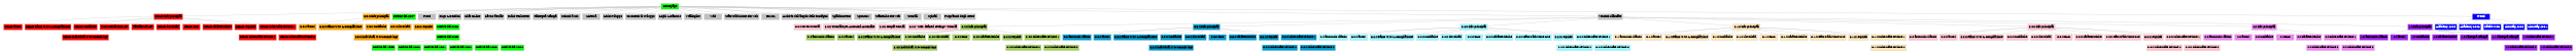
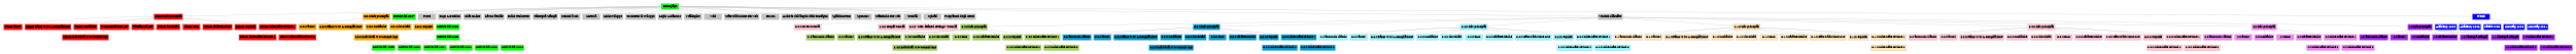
  digraph {
    fontname="DejaVu Serif"
    nodesep=0.1
    rankdir=TB
    ranksep=0.2
    node [color="#cccccc" fillcolor=gray fontname="DejaVu Serif" fontsize=8 margin=0.04 shape=box style=filled]
    edge [arrowhead=none color="#cccccc" fontname="DejaVu Serif"]
    n1 [fillcolor=red height=0.25 label="HEAD autori"]
    n2 [fillcolor=red height=0.25 label="HEAD info principali"]
    n3 [fillcolor=red height=0.25 label="HEAD Ramo SVN & Compilazione"]
    n4 [fillcolor=red height=0.25 label="HEAD modifiche"]
    n5 [fillcolor=red height=0.25 label="Documentazione API"]
    n6 [fillcolor=red height=0.25 label="Piattaforma API"]
    n7 [fillcolor=red height=0.25 label="HEAD download"]
    n8 [fillcolor=red height=0.25 label="HEAD FAQ"]
    n9 [fillcolor=red height=0.25 label="HEAD caratteristiche"]
    n10 [fillcolor=red height=0.25 label="HEAD requisiti"]
    n11 [fillcolor=red height=0.25 label="HEAD schermate sezione 1"]
    n12 [fillcolor=red height=0.25 label="HEAD individual SVN commit logs"]
    n13 [fillcolor=red height=0.25 label="HEAD schermate sezione 2"]
    n14 [fillcolor=red height=0.25 label="HEAD schermate sezione 3"]
    n15 [fillcolor=green height=0.25 label=Homepage]
    n16 [fillcolor=orange height=0.25 label="3.5.x info principali"]
    n17 [fillcolor=green height=0.25 label="Notizie del 2007"]
    n18 [height=0.25 label=Premi]
    n19 [height=0.25 label="Bugs & Desideri"]
    n20 [height=0.25 label="Chat on-line"]
    n21 [height=0.25 label="Lavoro attuale"]
    n22 [height=0.25 label="Indici TechNotes"]
    n23 [height=0.25 label="Rassegna Stampa"]
    n24 [height=0.25 label="Unisciti a noi!"]
    n25 [height=0.25 label=Licenza]
    n26 [height=0.25 label="Links sviluppo"]
    n27 [height=0.25 label="Strumenti di Sviluppo"]
    n28 [height=0.25 label="Loghi & Banners"]
    n29 [height=0.25 label=Mailinglist]
    n30 [height=0.25 label=Wiki]
    n31 [height=0.25 label="Stato traduzione sito Web"]
    n32 [height=0.25 label=Forum]
    n33 [height=0.25 label="Archivio dell\'angolo delle immagini"]
    n34 [height=0.25 label=Splashscreens]
    n35 [height=0.25 label=Sponsors]
    n36 [height=0.25 label="Statistiche sito Web"]
    n37 [height=0.25 label=tutoriali]
    n38 [height=0.25 label=Upload]
    n39 [height=0.25 label="Programmi degli utenti"]
    n40 [height=0.25 label="Versioni rilasciate"]
    n41 [fillcolor=blue fontcolor=white height=0.25 label=eventi]
    n42 [fillcolor=orange height=0.25 label="3.5.x autori"]
    n43 [fillcolor=orange height=0.25 label="3.5.x Ramo SVN & Compilazione"]
    n44 [fillcolor=orange height=0.25 label="3.5.x modifiche"]
    n45 [fillcolor=orange height=0.25 label="3.5.x download"]
    n46 [fillcolor=orange height=0.25 label="3.5.x requisiti"]
    n47 [fillcolor=green height=0.25 label="Notizie del 2006"]
    n48 [fillcolor=pink height=0.25 label="3.0.x KMDI tutorial"]
-   n49 [fillcolor=pink height=0.25 label="3.0.x Tutoriale per Autoconf/Automake"]
    n50 [fillcolor=pink height=0.25 label="3.0.x Qtopia tutorial"]
    n51 [fillcolor=pink height=0.25 label="3.0.x \"User defined settings\" Tutorial"]
    n52 [fillcolor=darkolivegreen3 height=0.25 label="3.4.x info principali"]
    n53 [fillcolor=deepskyblue3 height=0.25 label="3.3.x info principali"]
    n54 [fillcolor=cadetblue1 height=0.25 label="3.2.x info principali"]
    n55 [fillcolor=moccasin height=0.25 label="3.1.x info principali"]
    n56 [fillcolor=pink height=0.25 label="3.0.x info principali"]
    n57 [fillcolor=violet height=0.25 label="2.x info principali"]
    n58 [fillcolor=purple height=0.25 label="1.x info principali"]
    n59 [fillcolor=blue fontcolor=white height=0.25 label="Akademy 2004"]
    n60 [fillcolor=blue fontcolor=white height=0.25 label="Akademy 2006"]
    n61 [fillcolor=blue fontcolor=white height=0.25 label="Kastle 2003"]
    n62 [fillcolor=blue fontcolor=white height=0.25 label="Linuxtag 2000"]
    n63 [fillcolor=blue fontcolor=white height=0.25 label="Linuxtag 2001"]
    n64 [fillcolor=orange height=0.25 label="3.5.x individual SVN commit logs"]
    n65 [fillcolor=green height=0.25 label="Notizie del 1999"]
    n66 [fillcolor=green height=0.25 label="Notizie del 2005"]
    n67 [fillcolor=green height=0.25 label="Notizie del 2000"]
    n68 [fillcolor=green height=0.25 label="Notizie del 2001"]
    n69 [fillcolor=green height=0.25 label="Notizie del 2002"]
    n70 [fillcolor=green height=0.25 label="Notizie del 2003"]
    n71 [fillcolor=green height=0.25 label="Notizie del 2004"]
    n72 [fillcolor=darkolivegreen3 height=0.25 label="3.4 annuncio rilascio"]
    n73 [fillcolor=darkolivegreen3 height=0.25 label="3.4.x autori"]
    n74 [fillcolor=darkolivegreen3 height=0.25 label="3.4.x Ramo SVN & Compilazione"]
    n75 [fillcolor=darkolivegreen3 height=0.25 label="3.4.x modifiche"]
    n76 [fillcolor=darkolivegreen3 height=0.25 label="3.4.x download"]
    n77 [fillcolor=darkolivegreen3 height=0.25 label="3.4.x FAQ"]
    n78 [fillcolor=darkolivegreen3 height=0.25 label="3.4.x caratteristiche"]
    n79 [fillcolor=darkolivegreen3 height=0.25 label="3.4.x requisiti"]
    n80 [fillcolor=darkolivegreen3 height=0.25 label="3.4.x schermate sezione 1"]
    n81 [fillcolor=deepskyblue3 height=0.25 label="3.3 annuncio rilascio"]
    n82 [fillcolor=deepskyblue3 height=0.25 label="3.3.x autori"]
    n83 [fillcolor=deepskyblue3 height=0.25 label="3.3.x Ramo SVN & Compilazione"]
    n84 [fillcolor=deepskyblue3 height=0.25 label="3.3.x modifiche"]
    n85 [fillcolor=deepskyblue3 height=0.25 label="3.3.x download"]
    n86 [fillcolor=deepskyblue3 height=0.25 label="3.3.x FAQ"]
    n87 [fillcolor=deepskyblue3 height=0.25 label="3.3.x caratteristiche"]
    n88 [fillcolor=deepskyblue3 height=0.25 label="3.3.x requisiti"]
    n89 [fillcolor=deepskyblue3 height=0.25 label="3.3.x schermate sezione 1"]
    n90 [fillcolor=cadetblue1 height=0.25 label="3.2 annuncio rilascio"]
    n91 [fillcolor=cadetblue1 height=0.25 label="3.2.x autori"]
    n92 [fillcolor=cadetblue1 height=0.25 label="3.2.x Ramo SVN & Compilazione"]
    n93 [fillcolor=cadetblue1 height=0.25 label="3.2.x modifiche"]
    n94 [fillcolor=cadetblue1 height=0.25 label="3.2.x download"]
    n95 [fillcolor=cadetblue1 height=0.25 label="3.2.x FAQ"]
    n96 [fillcolor=cadetblue1 height=0.25 label="3.2.x caratteristiche"]
    n97 [fillcolor=cadetblue1 height=0.25 label="3.2.x stato traduzione GUI"]
    n98 [fillcolor=cadetblue1 height=0.25 label="3.2.x requisiti"]
    n99 [fillcolor=cadetblue1 height=0.25 label="3.2.x schermate sezione 1"]
    n100 [fillcolor=moccasin height=0.25 label="3.1 annuncio rilascio"]
    n101 [fillcolor=moccasin height=0.25 label="3.1.x autori"]
    n102 [fillcolor=moccasin height=0.25 label="3.1.x Ramo SVN & Compilazione"]
    n103 [fillcolor=moccasin height=0.25 label="3.1.x modifiche"]
    n104 [fillcolor=moccasin height=0.25 label="3.1.x download"]
    n105 [fillcolor=moccasin height=0.25 label="3.1.x FAQ"]
    n106 [fillcolor=moccasin height=0.25 label="3.1.x caratteristiche"]
    n107 [fillcolor=moccasin height=0.25 label="3.1.x stato traduzione GUI"]
    n108 [fillcolor=moccasin height=0.25 label="3.1.x requisiti"]
    n109 [fillcolor=moccasin height=0.25 label="3.1.x schermate sezione 1"]
    n110 [fillcolor=pink height=0.25 label="3.0 annuncio rilascio"]
    n111 [fillcolor=pink height=0.25 label="3.0.x autori"]
    n112 [fillcolor=pink height=0.25 label="3.0.x Ramo SVN & Compilazione"]
    n113 [fillcolor=pink height=0.25 label="3.0.x modifiche"]
    n114 [fillcolor=pink height=0.25 label="3.0.x download"]
    n115 [fillcolor=pink height=0.25 label="3.0.x FAQ"]
    n116 [fillcolor=pink height=0.25 label="3.0.x caratteristiche"]
    n117 [fillcolor=pink height=0.25 label="3.0.x stato traduzione GUI"]
    n118 [fillcolor=pink height=0.25 label="3.0.x requisiti"]
    n119 [fillcolor=pink height=0.25 label="3.0.x schermate sezione 1"]
    n120 [fillcolor=violet height=0.25 label="2.0 annuncio rilascio"]
    n121 [fillcolor=violet height=0.25 label="2.x autori"]
    n122 [fillcolor=violet height=0.25 label="2.x modifiche"]
    n123 [fillcolor=violet height=0.25 label="2.x FAQ"]
    n124 [fillcolor=violet height=0.25 label="2.x caratteristiche"]
    n125 [fillcolor=violet height=0.25 label="2.x schermate sezione 1"]
    n126 [fillcolor=purple height=0.25 label="1.3 annuncio rilascio"]
    n127 [fillcolor=purple height=0.25 label="1.x autori"]
    n128 [fillcolor=purple height=0.25 label="1.x modifiche"]
    n129 [fillcolor=purple height=0.25 label="1.x caratteristiche"]
    n130 [fillcolor=purple height=0.25 label="1.0 rassegna stampa"]
    n131 [fillcolor=purple height=0.25 label="1.1 rassegna stampa"]
    n132 [fillcolor=purple height=0.25 label="1.x schermate sezione 1"]
    n133 [fillcolor=darkolivegreen3 height=0.25 label="3.4.x individual SVN commit logs"]
    n134 [fillcolor=darkolivegreen3 height=0.25 label="3.4.x schermate sezione 2"]
    n135 [fillcolor=darkolivegreen3 height=0.25 label="3.4.x schermate sezione 3"]
    n136 [fillcolor=deepskyblue3 height=0.25 label="3.3.x individual SVN commit logs"]
    n137 [fillcolor=deepskyblue3 height=0.25 label="3.3.x schermate sezione 2"]
    n138 [fillcolor=deepskyblue3 height=0.25 label="3.3.x schermate sezione 3"]
    n139 [fillcolor=cadetblue1 height=0.25 label="3.2.x schermate sezione 2"]
    n140 [fillcolor=cadetblue1 height=0.25 label="3.2.x schermate sezione 3"]
    n141 [fillcolor=moccasin height=0.25 label="3.1.x schermate sezione 2"]
    n142 [fillcolor=pink height=0.25 label="3.0.x schermate sezione 2"]
    n143 [fillcolor=pink height=0.25 label="3.0.x schermate sezione 3"]
    n144 [fillcolor=violet height=0.25 label="2.x schermate sezione 2"]
    n145 [fillcolor=violet height=0.25 label="2.x schermate sezione 3"]
    n146 [fillcolor=purple height=0.25 label="1.x schermate sezione 2"]
    n147 [fillcolor=purple height=0.25 label="1.x schermate sezione 3"]
    n2 -> n1
    n2 -> n3
    n2 -> n4
    n2 -> n5
    n2 -> n6
    n2 -> n7
    n2 -> n8
    n2 -> n9
    n2 -> n10
    n2 -> n11
    n4 -> n12
    n11 -> n13
    n11 -> n14
    n15 -> n2
    n15 -> n16
    n15 -> n17
    n15 -> n18
    n15 -> n19
    n15 -> n20
    n15 -> n21
    n15 -> n22
    n15 -> n23
    n15 -> n24
    n15 -> n25
    n15 -> n26
    n15 -> n27
    n15 -> n28
    n15 -> n29
    n15 -> n30
    n15 -> n31
    n15 -> n32
    n15 -> n33
    n15 -> n34
    n15 -> n35
    n15 -> n36
    n15 -> n37
    n15 -> n38
    n15 -> n39
    n15 -> n40
    n15 -> n41
    n16 -> n42
    n16 -> n43
    n16 -> n44
    n16 -> n45
    n16 -> n46
    n17 -> n47
    n37 -> n48
-   n37 -> n49
    n37 -> n50
    n37 -> n51
    n40 -> n52
    n40 -> n53
    n40 -> n54
    n40 -> n55
    n40 -> n56
    n40 -> n57
    n40 -> n58
    n41 -> n59
    n41 -> n60
    n41 -> n61
    n41 -> n62
    n41 -> n63
    n44 -> n64
    n47 -> n66
    n52 -> n72
    n52 -> n73
    n52 -> n74
    n52 -> n75
    n52 -> n76
    n52 -> n77
    n52 -> n78
    n52 -> n79
    n52 -> n80
    n53 -> n81
    n53 -> n82
    n53 -> n83
    n53 -> n84
    n53 -> n85
    n53 -> n86
    n53 -> n87
    n53 -> n88
    n53 -> n89
    n54 -> n90
    n54 -> n91
    n54 -> n92
    n54 -> n93
    n54 -> n94
    n54 -> n95
    n54 -> n96
    n54 -> n97
    n54 -> n98
    n54 -> n99
    n55 -> n100
    n55 -> n101
    n55 -> n102
    n55 -> n103
    n55 -> n104
    n55 -> n105
    n55 -> n106
    n55 -> n107
    n55 -> n108
    n55 -> n109
    n56 -> n110
    n56 -> n111
    n56 -> n112
    n56 -> n113
    n56 -> n114
    n56 -> n115
    n56 -> n116
    n56 -> n117
    n56 -> n118
    n56 -> n119
    n57 -> n120
    n57 -> n121
    n57 -> n122
    n57 -> n123
    n57 -> n124
    n57 -> n125
    n58 -> n126
    n58 -> n127
    n58 -> n128
    n58 -> n129
    n58 -> n130
    n58 -> n131
    n58 -> n132
    n66 -> n65
    n66 -> n67
    n66 -> n68
    n66 -> n69
    n66 -> n70
    n66 -> n71
    n75 -> n133
    n80 -> n134
    n80 -> n135
    n84 -> n136
    n89 -> n137
    n89 -> n138
    n99 -> n139
    n99 -> n140
    n109 -> n141
    n119 -> n142
    n119 -> n143
    n125 -> n144
    n125 -> n145
    n132 -> n146
    n132 -> n147
  }
